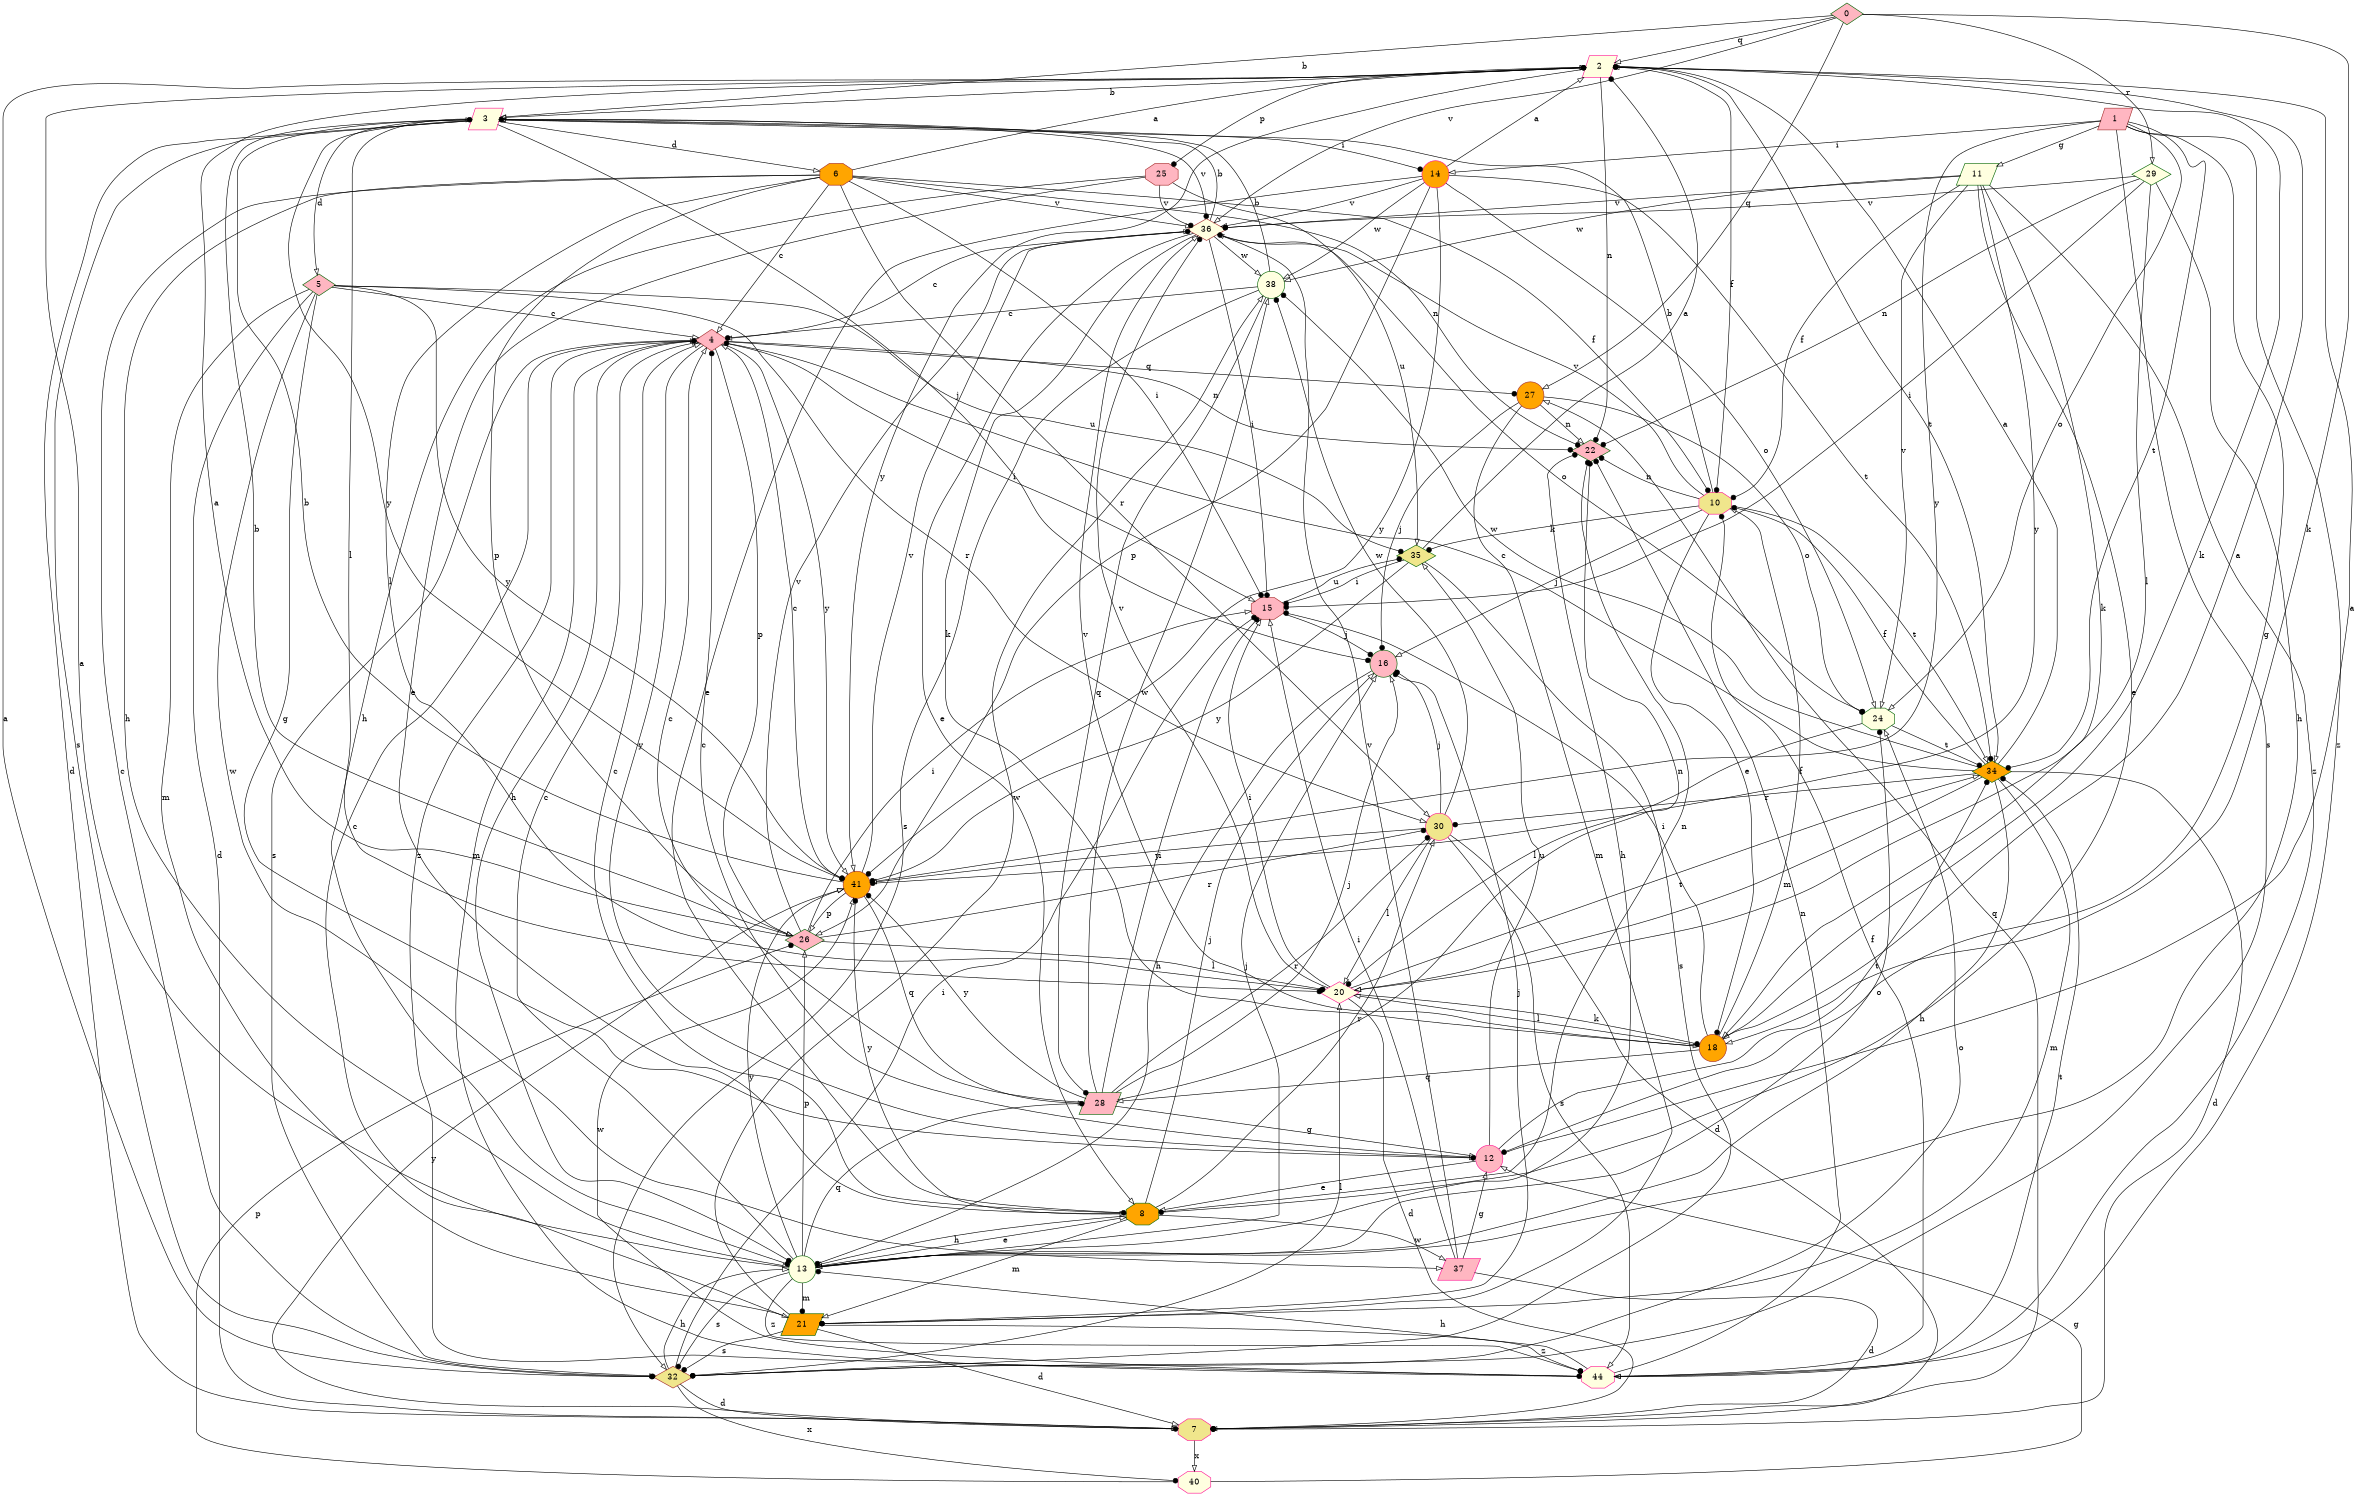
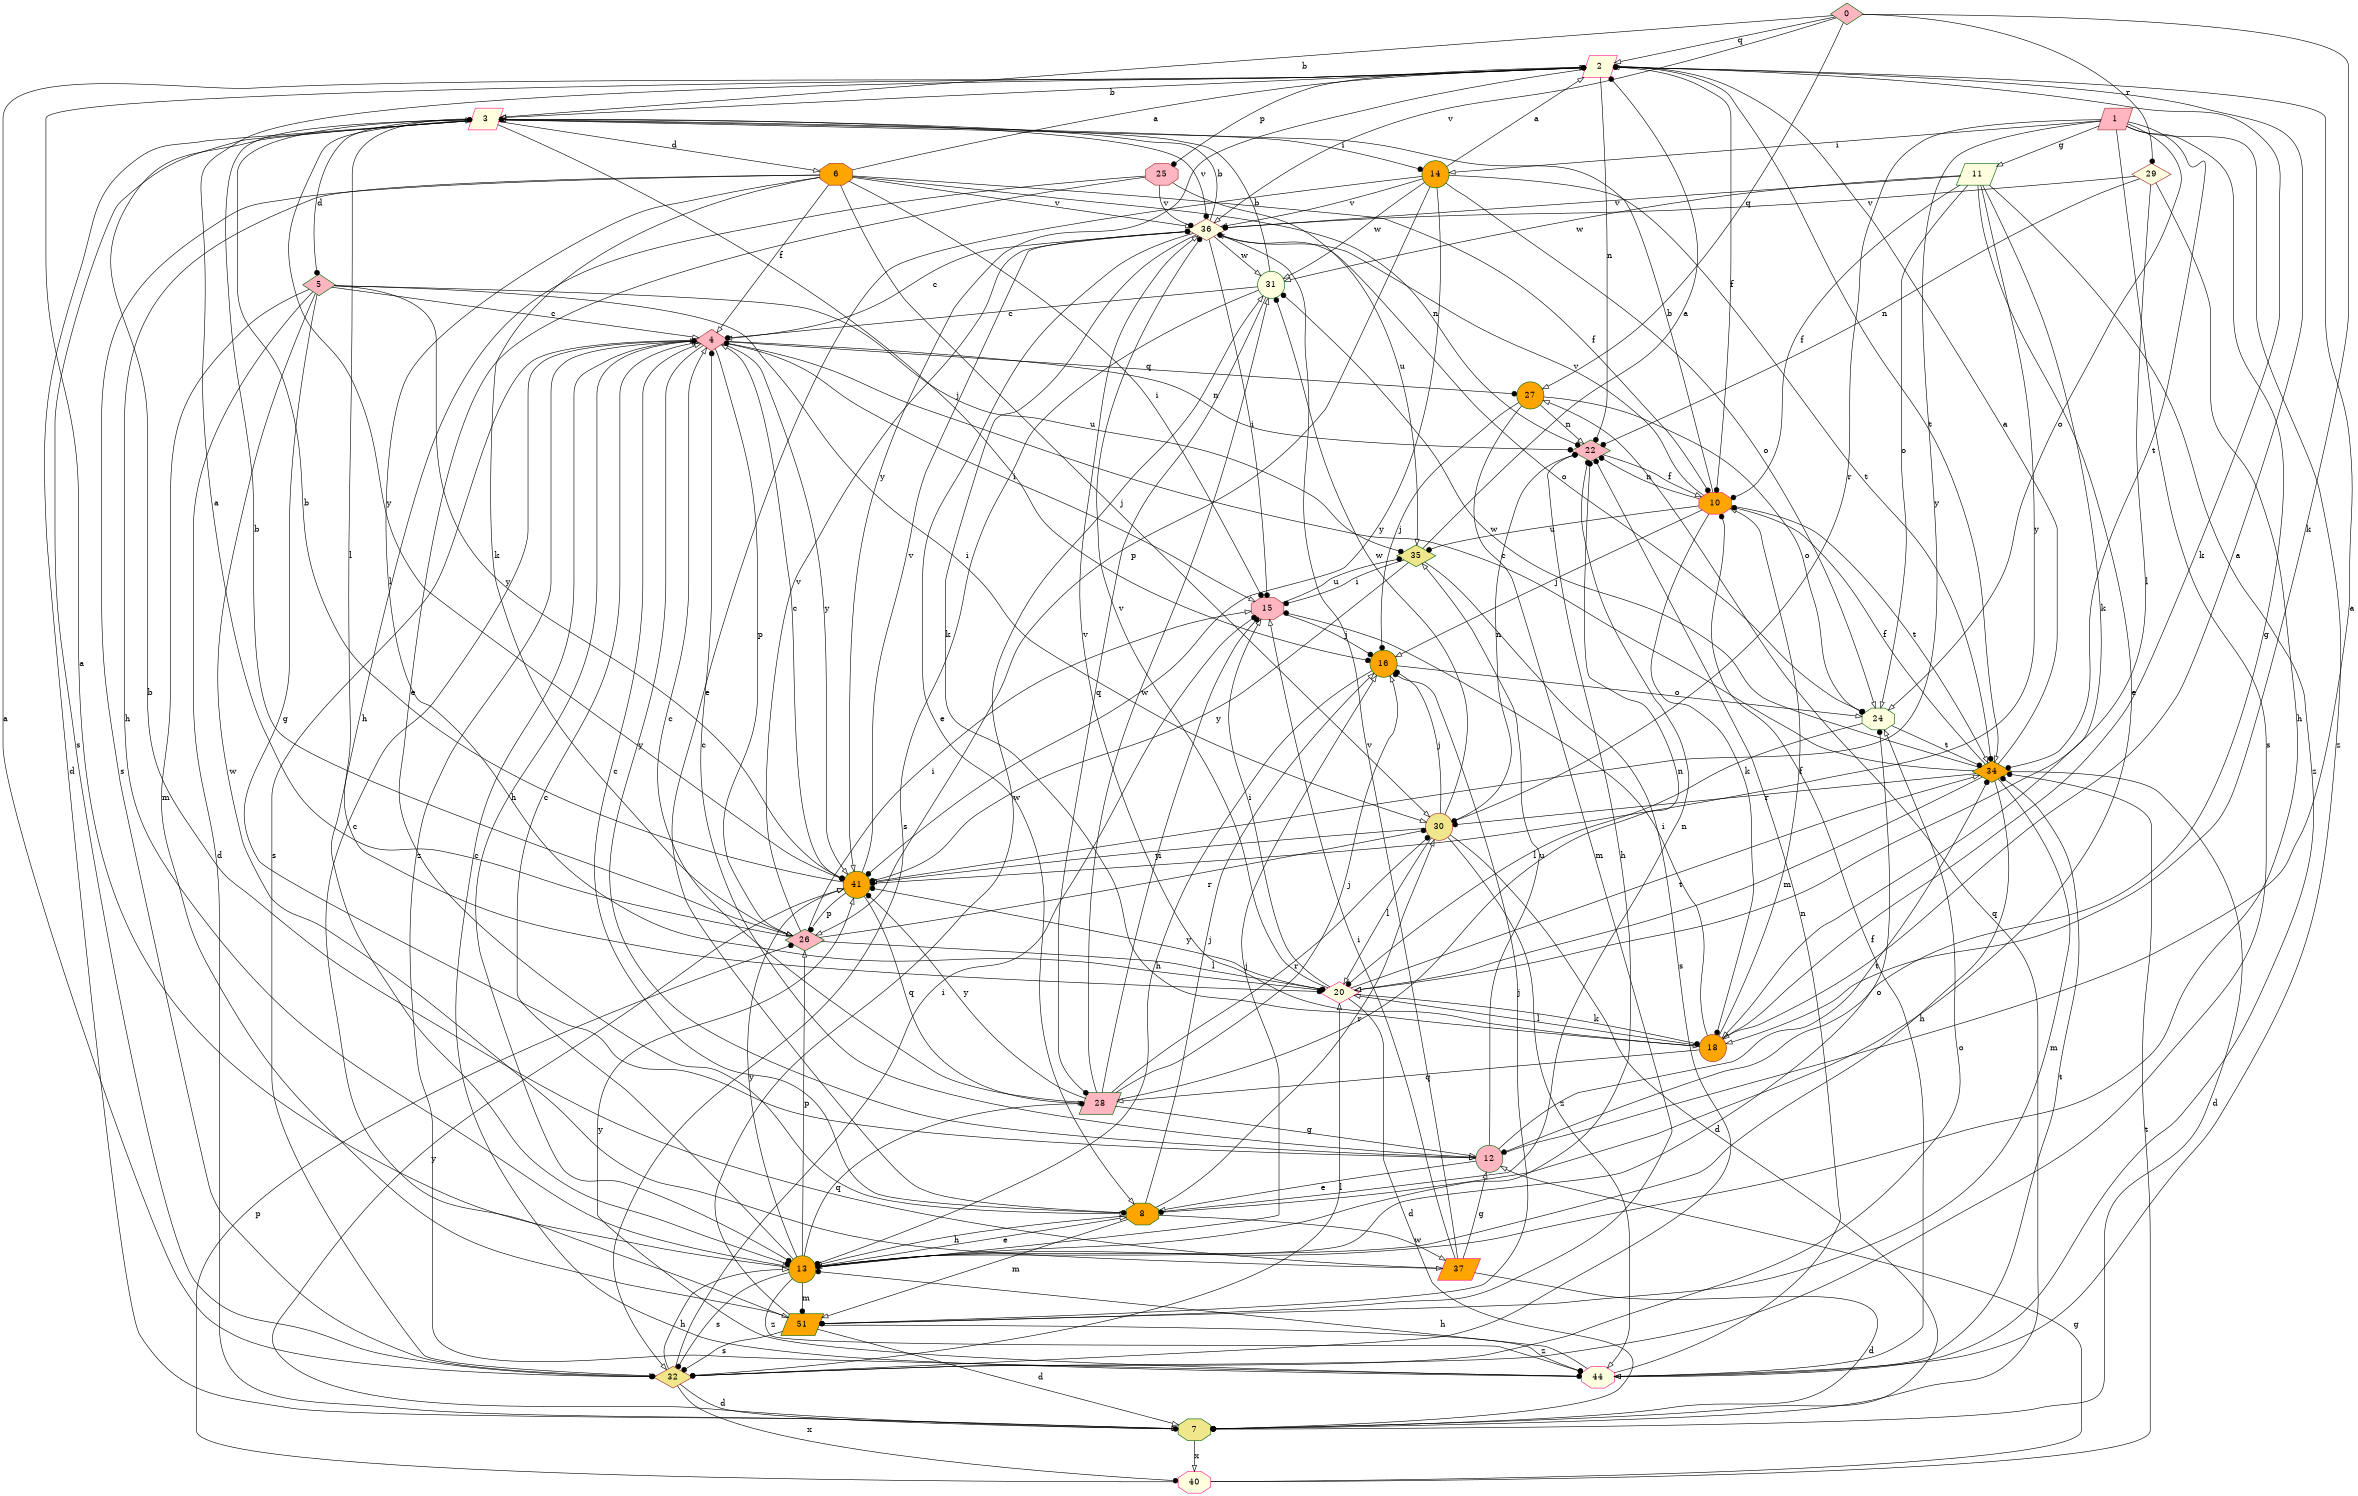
  strict digraph {
    node [color=darkgreen fillcolor=lightyellow shape=diamond style=filled]
    edge [arrowhead=dot]
    2 [color=deeppink shape=parallelogram]
    0 [fillcolor=lightpink]
    3 [color=deeppink shape=parallelogram]
    18 [color=brown fillcolor=orange shape=circle]
-   27 [color=brown fillcolor=orange shape=circle]
-   29
+   27 [fillcolor=orange shape=circle]
+   29 [color=brown]
    36 [color=brown]
    34 [fillcolor=orange]
-   41 [color=brown fillcolor=orange shape=circle]
-   10 [color=deeppink fillcolor=khaki shape=octagon]
+   41 [fillcolor=orange shape=circle]
+   10 [color=deeppink fillcolor=orange shape=octagon]
    22 [fillcolor=lightpink]
    25 [color=brown fillcolor=lightpink shape=octagon]
-   14 [color=deeppink fillcolor=orange shape=circle]
+   14 [fillcolor=orange shape=circle]
    32 [color=brown fillcolor=khaki]
    5 [fillcolor=lightpink]
    6 [color=brown fillcolor=orange shape=octagon]
-   7 [color=deeppink fillcolor=khaki shape=octagon]
-   16 [fillcolor=lightpink shape=circle]
+   7 [fillcolor=khaki shape=octagon]
+   16 [fillcolor=orange shape=circle]
    20 [color=deeppink]
    15 [color=brown fillcolor=lightpink shape=octagon]
    28 [fillcolor=lightpink shape=parallelogram]
    24 [shape=octagon]
-   21 [fillcolor=orange shape=parallelogram]
-   13 [shape=circle]
+   21 [fillcolor=orange shape=parallelogram label=51]
+   13 [fillcolor=orange shape=circle]
    4 [color=brown fillcolor=lightpink]
    8 [fillcolor=orange shape=octagon]
-   38 [shape=circle]
+   38 [shape=circle label=31]
    1 [color=brown fillcolor=lightpink shape=parallelogram]
    11 [shape=parallelogram]
-   12 [color=deeppink fillcolor=lightpink shape=circle]
-   30 [color=deeppink fillcolor=khaki shape=circle]
+   12 [fillcolor=lightpink shape=circle]
+   30 [color=brown fillcolor=khaki shape=circle]
    44 [color=deeppink shape=octagon]
    35 [fillcolor=khaki]
    26 [fillcolor=lightpink]
    40 [color=deeppink shape=octagon]
-   37 [color=deeppink fillcolor=lightpink shape=parallelogram]
+   37 [color=deeppink fillcolor=orange shape=parallelogram]
    2 -> 3 [arrowhead=onormal label=b]
    2 -> 18 [arrowhead=onormal label=k]
    2 -> 34 [arrowhead=onormal label=t]
    2 -> 41 [arrowhead=onormal label=y]
    2 -> 10 [label=f]
    2 -> 22 [label=n]
    2 -> 25 [label=p]
    0 -> 2 [arrowhead=onormal label=q]
    0 -> 3 [arrowhead=onormal label=b]
    0 -> 18 [arrowhead=onormal label=k]
    0 -> 27 [arrowhead=onormal label=q]
-   0 -> 29 [arrowhead=onormal label=r]
+   0 -> 29 [label=r]
    0 -> 36 [arrowhead=onormal label=v]
    3 -> 36 [label=v]
    3 -> 41 [label=y]
    3 -> 14 [label=i]
    3 -> 32 [label=s]
-   3 -> 5 [arrowhead=onormal label=d]
+   3 -> 5 [label=d]
    3 -> 6 [arrowhead=onormal label=d]
    3 -> 7 [arrowhead=onormal label=d]
    3 -> 16 [label=j]
    3 -> 20 [label=l]
    18 -> 2 [label=a]
    18 -> 36 [arrowhead=onormal label=v]
    18 -> 10 [arrowhead=onormal label=f]
    18 -> 20 [arrowhead=onormal label=l]
    18 -> 15 [label=i]
    18 -> 28 [arrowhead=onormal label=q]
    27 -> 22 [arrowhead=onormal label=n]
    27 -> 16 [label=j]
    27 -> 24 [label=o]
    27 -> 21 [label=m]
    29 -> 36 [label=v]
    29 -> 22 [label=n]
    29 -> 20 [arrowhead=onormal label=l]
-   29 -> 15 [label=i]
-   29 -> 13 [arrowhead=onormal label=h]
+   29 -> 13 [label=h]
    36 -> 3 [label=b]
    36 -> 18 [arrowhead=onormal label=k]
    36 -> 15 [label=i]
    36 -> 24 [label=o]
    36 -> 4 [arrowhead=onormal label=c]
    36 -> 8 [arrowhead=onormal label=e]
    36 -> 38 [arrowhead=onormal label=w]
    34 -> 2 [label=a]
    34 -> 10 [label=f]
    34 -> 7 [label=d]
    34 -> 20 [arrowhead=onormal label=m]
    34 -> 21 [label=m]
    34 -> 13 [arrowhead=onormal label=h]
    34 -> 4 [label=c]
    34 -> 38 [label=w]
    34 -> 30 [label=r]
    41 -> 3 [label=b]
-   41 -> 36 [arrowhead=onormal label=v]
+   41 -> 36 [label=v]
    41 -> 28 [arrowhead=onormal label=q]
    41 -> 4 [arrowhead=onormal label=c]
-   41 -> 26 [arrowhead=onormal label=p]
+   41 -> 26 [label=p]
    10 -> 3 [arrowhead=onormal label=b]
-   10 -> 18 [label=e]
+   10 -> 18 [label=k]
    10 -> 36 [label=v]
    10 -> 34 [arrowhead=onormal label=t]
    10 -> 22 [label=n]
    10 -> 16 [arrowhead=onormal label=j]
-   10 -> 35 [label=k]
+   10 -> 35 [label=u]
+   22 -> 10 [arrowhead=onormal label=f]
    25 -> 36 [label=v]
    25 -> 13 [label=h]
    25 -> 8 [arrowhead=onormal label=e]
    25 -> 35 [arrowhead=onormal label=u]
    14 -> 2 [arrowhead=onormal label=a]
    14 -> 36 [arrowhead=onormal label=v]
    14 -> 34 [label=t]
    14 -> 41 [label=y]
    14 -> 24 [arrowhead=onormal label=o]
    14 -> 8 [label=e]
    14 -> 38 [arrowhead=onormal label=w]
    14 -> 26 [arrowhead=onormal label=p]
    32 -> 2 [label=a]
    32 -> 7 [label=d]
    32 -> 20 [arrowhead=onormal label=l]
    32 -> 15 [label=i]
    32 -> 24 [arrowhead=onormal label=o]
    32 -> 13 [arrowhead=onormal label=h]
    32 -> 40 [label=x]
    5 -> 41 [label=y]
    5 -> 7 [arrowhead=onormal label=d]
    5 -> 21 [arrowhead=onormal label=m]
    5 -> 4 [arrowhead=onormal label=c]
-   5 -> 12 [label=g]
-   5 -> 30 [arrowhead=onormal label=r]
+   5 -> 12 [arrowhead=onormal label=g]
+   5 -> 30 [arrowhead=onormal label=i]
    5 -> 35 [label=u]
    5 -> 37 [arrowhead=onormal label=w]
    6 -> 2 [arrowhead=onormal label=a]
    6 -> 36 [arrowhead=onormal label=v]
    6 -> 10 [label=f]
    6 -> 22 [label=n]
-   6 -> 32 [label=c]
+   6 -> 32 [label=s]
    6 -> 20 [label=l]
    6 -> 15 [label=i]
    6 -> 13 [arrowhead=onormal label=h]
-   6 -> 4 [arrowhead=onormal label=c]
-   6 -> 30 [arrowhead=onormal label=r]
-   6 -> 26 [arrowhead=onormal label=p]
+   6 -> 4 [arrowhead=onormal label=f]
+   6 -> 30 [arrowhead=onormal label=j]
+   6 -> 26 [arrowhead=onormal label=k]
    7 -> 27 [arrowhead=onormal label=q]
    7 -> 41 [arrowhead=onormal label=y]
    7 -> 40 [arrowhead=onormal label=x]
+   16 -> 24 [arrowhead=onormal label=o]
    16 -> 13 [label=h]
    20 -> 18 [label=k]
    20 -> 36 [label=v]
    20 -> 34 [arrowhead=onormal label=t]
-   20 -> 7 [arrowhead=onormal label=d]
+   20 -> 7 [label=d]
    20 -> 15 [arrowhead=onormal label=i]
    15 -> 16 [label=j]
    15 -> 35 [label=u]
    28 -> 41 [label=y]
    28 -> 22 [label=n]
    28 -> 16 [arrowhead=onormal label=j]
    28 -> 15 [label=i]
    28 -> 4 [arrowhead=onormal label=c]
    28 -> 38 [arrowhead=onormal label=w]
    28 -> 12 [arrowhead=onormal label=g]
    28 -> 30 [label=r]
    24 -> 34 [label=t]
    24 -> 20 [label=l]
    21 -> 32 [label=s]
    21 -> 7 [arrowhead=onormal label=d]
    21 -> 16 [label=j]
    21 -> 4 [arrowhead=onormal label=c]
    21 -> 38 [arrowhead=onormal label=w]
    21 -> 44 [label=z]
    13 -> 2 [label=a]
    13 -> 41 [arrowhead=onormal label=y]
    13 -> 22 [label=h]
    13 -> 32 [label=s]
    13 -> 16 [arrowhead=onormal label=j]
    13 -> 28 [label=q]
    13 -> 24 [label=o]
    13 -> 21 [label=m]
    13 -> 4 [arrowhead=onormal label=c]
    13 -> 8 [arrowhead=onormal label=e]
    13 -> 44 [label=z]
    13 -> 26 [arrowhead=onormal label=p]
    4 -> 27 [label=q]
    4 -> 41 [arrowhead=onormal label=y]
    4 -> 22 [label=n]
    4 -> 32 [arrowhead=onormal label=s]
    4 -> 15 [arrowhead=onormal label=i]
    4 -> 13 [label=h]
    4 -> 12 [arrowhead=onormal label=y]
    4 -> 44 [label=z]
    4 -> 26 [arrowhead=onormal label=p]
-   8 -> 41 [label=y]
+   20 -> 41 [label=y]
    8 -> 22 [label=n]
    8 -> 16 [arrowhead=onormal label=j]
    8 -> 21 [arrowhead=onormal label=m]
    8 -> 13 [arrowhead=onormal label=h]
    8 -> 4 [arrowhead=onormal label=c]
    8 -> 30 [arrowhead=onormal label=r]
    8 -> 37 [arrowhead=onormal label=w]
    38 -> 3 [arrowhead=onormal label=b]
    38 -> 32 [arrowhead=onormal label=s]
    38 -> 28 [label=q]
    38 -> 4 [label=c]
    1 -> 34 [label=t]
    1 -> 41 [arrowhead=onormal label=y]
    1 -> 14 [arrowhead=onormal label=i]
    1 -> 32 [label=s]
    1 -> 24 [arrowhead=onormal label=o]
    1 -> 11 [arrowhead=onormal label=g]
    1 -> 12 [label=g]
+   1 -> 30 [label=r]
    1 -> 44 [arrowhead=onormal label=z]
    11 -> 18 [arrowhead=onormal label=k]
    11 -> 36 [label=v]
    11 -> 41 [label=y]
    11 -> 10 [label=f]
-   11 -> 24 [arrowhead=onormal label=v]
+   11 -> 24 [arrowhead=onormal label=o]
    11 -> 8 [label=e]
    11 -> 38 [arrowhead=onormal label=w]
    11 -> 44 [arrowhead=onormal label=z]
    12 -> 2 [arrowhead=onormal label=a]
    12 -> 34 [label=t]
    12 -> 4 [label=c]
    12 -> 8 [arrowhead=onormal label=e]
    12 -> 35 [arrowhead=onormal label=u]
    30 -> 41 [arrowhead=onormal label=y]
+   30 -> 22 [label=n]
    30 -> 7 [label=d]
    30 -> 16 [label=j]
    30 -> 20 [arrowhead=onormal label=l]
    30 -> 38 [label=w]
-   30 -> 44 [arrowhead=onormal label=s]
+   30 -> 44 [arrowhead=onormal label=z]
    44 -> 34 [label=t]
-   44 -> 41 [arrowhead=onormal label=w]
+   44 -> 41 [arrowhead=onormal label=y]
    44 -> 10 [label=f]
    44 -> 22 [label=n]
    44 -> 13 [label=h]
-   44 -> 4 [label=m]
+   44 -> 4 [label=c]
    35 -> 2 [label=a]
    35 -> 41 [label=y]
    35 -> 32 [label=s]
    35 -> 15 [label=i]
    26 -> 2 [arrowhead=onormal label=a]
    26 -> 3 [arrowhead=onormal label=b]
    26 -> 36 [label=v]
    26 -> 20 [label=l]
    26 -> 15 [arrowhead=onormal label=i]
    26 -> 30 [label=r]
+   40 -> 34 [label=t]
    40 -> 12 [arrowhead=onormal label=g]
    40 -> 26 [label=p]
+   37 -> 3 [arrowhead=onormal label=b]
    37 -> 36 [arrowhead=onormal label=v]
    37 -> 7 [label=d]
    37 -> 15 [arrowhead=onormal label=i]
    37 -> 12 [arrowhead=onormal label=g]
  }
